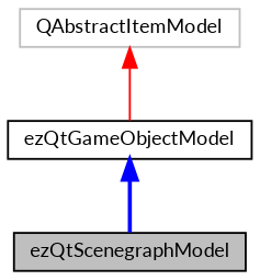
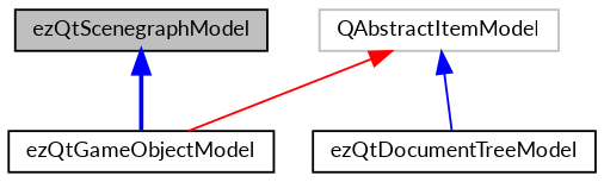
  digraph {
    fontname=Lato
    node [color=black fillcolor=white fontname=Lato fontsize=10 shape=record style=filled]
    edge [color=blue dir=back fontname=Lato fontsize=10 labelfontname=Helvetica labelfontsize=10 style=solid]
    n1 [fillcolor=grey75 fontcolor=black height=0.2 label=ezQtScenegraphModel width=0.4]
    n2 [height=0.2 label=ezQtGameObjectModel width=0.4]
+   n3 [height=0.2 label=ezQtDocumentTreeModel width=0.4]
    n4 [color=grey75 height=0.2 label=QAbstractItemModel width=0.4]
-   n2 -> n1 [style=bold]
+   n1 -> n2 [style=bold]
    n4 -> n2 [color=red]
+   n4 -> n3
  }
